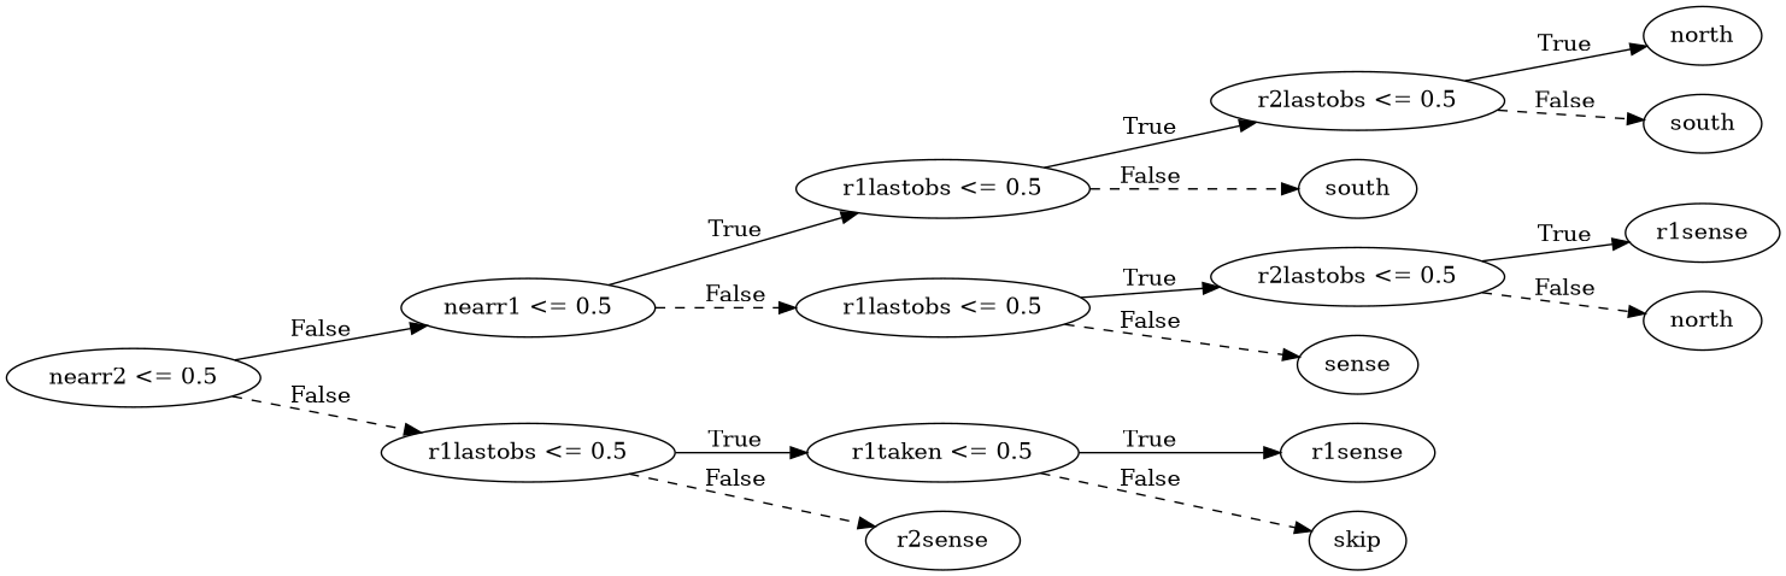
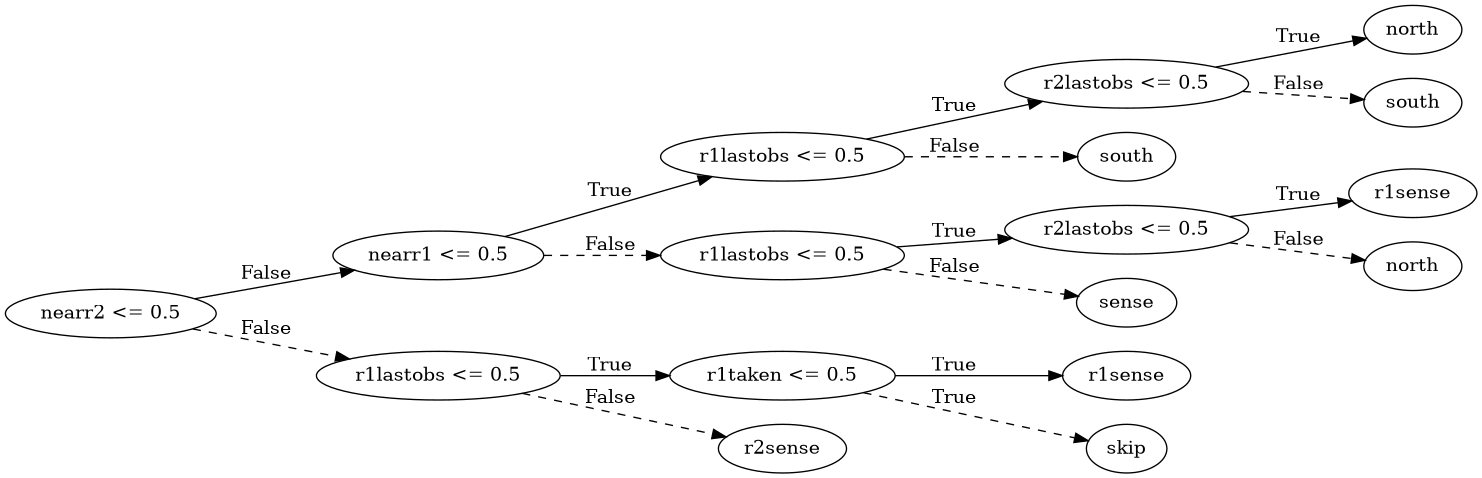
  digraph {
    rankdir=LR
    n1 [label="nearr2 <= 0.5"]
    n2 [label="nearr1 <= 0.5"]
    n3 [label="r1lastobs <= 0.5"]
    n4 [label="r1lastobs <= 0.5"]
    n5 [label="r1lastobs <= 0.5"]
    n6 [label="r1taken <= 0.5"]
    n7 [label=r2sense]
    n8 [label="r2lastobs <= 0.5"]
    n9 [label=south]
    n10 [label="r2lastobs <= 0.5"]
    n11 [label=sense]
    n12 [label=north]
    n13 [label=south]
    n14 [label=r1sense]
    n15 [label=north]
    n16 [label=r1sense]
    n17 [label=skip]
    n1 -> n2 [label=False]
    n1 -> n3 [label=False style=dashed]
    n2 -> n4 [label=True]
    n2 -> n5 [label=False style=dashed]
    n3 -> n6 [label=True]
    n3 -> n7 [label=False style=dashed]
    n4 -> n8 [label=True]
    n4 -> n9 [label=False style=dashed]
    n5 -> n10 [label=True]
    n5 -> n11 [label=False style=dashed]
    n6 -> n16 [label=True]
-   n6 -> n17 [label=False style=dashed]
+   n6 -> n17 [label=True style=dashed]
    n8 -> n12 [label=True]
    n8 -> n13 [label=False style=dashed]
    n10 -> n14 [label=True]
    n10 -> n15 [label=False style=dashed]
  }
